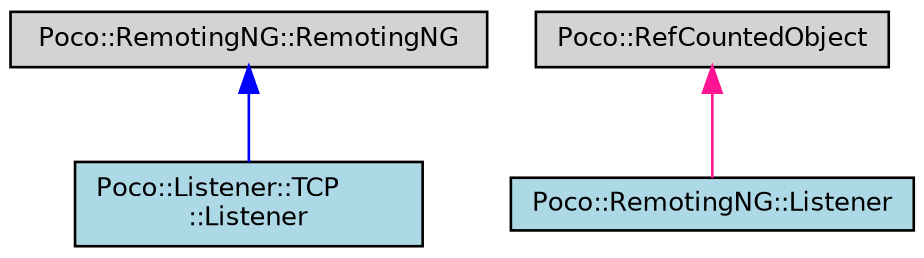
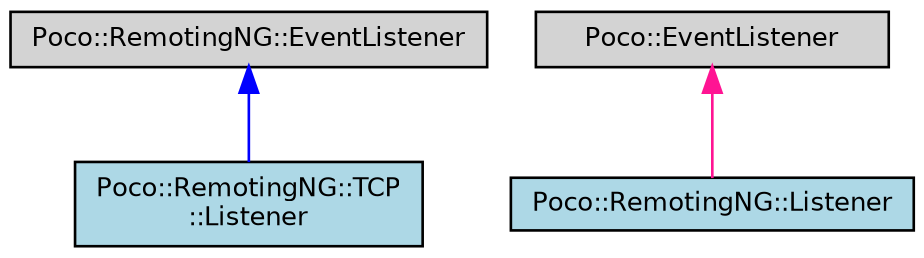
  digraph {
    node [color=black fillcolor=lightblue fontname=Helvetica fontsize=10 shape=record style=filled]
    edge [dir=back fontname=Helvetica fontsize=10 labelfontname=Helvetica labelfontsize=10 style=solid]
-   n1 [fontcolor=black height=0.2 label="Poco::Listener::TCP\l::Listener" width=0.4]
-   n2 [fillcolor=lightgrey height=0.2 label="Poco::RemotingNG::RemotingNG" width=0.4]
+   n1 [fontcolor=black height=0.2 label="Poco::RemotingNG::TCP\l::Listener" width=0.4]
+   n2 [fillcolor=lightgrey height=0.2 label="Poco::RemotingNG::EventListener" width=0.4]
    n3 [height=0.2 label="Poco::RemotingNG::Listener" width=0.4]
-   n4 [fillcolor=lightgrey height=0.2 label="Poco::RefCountedObject" width=0.4]
+   n4 [fillcolor=lightgrey height=0.2 label="Poco::EventListener" width=0.4]
    n2 -> n1 [color=blue]
    n4 -> n3 [color=deeppink]
  }
